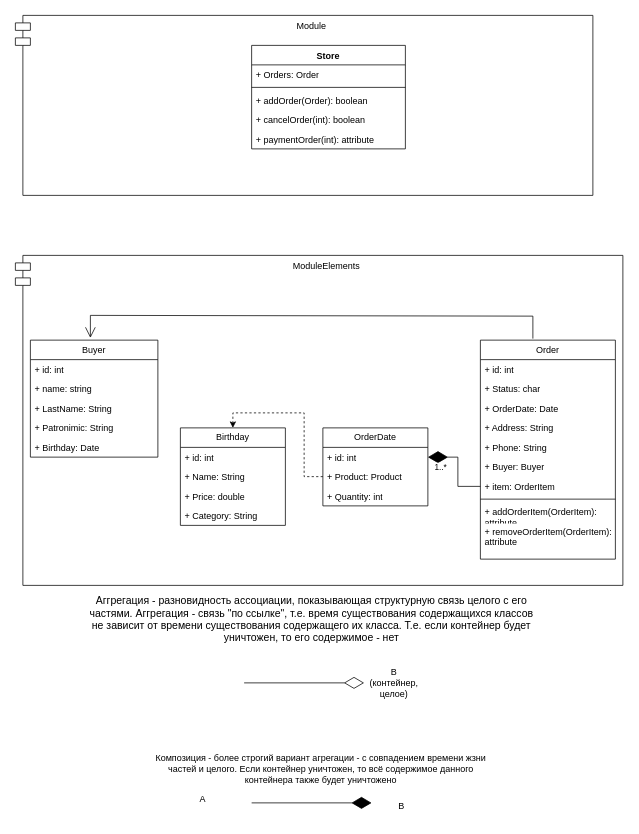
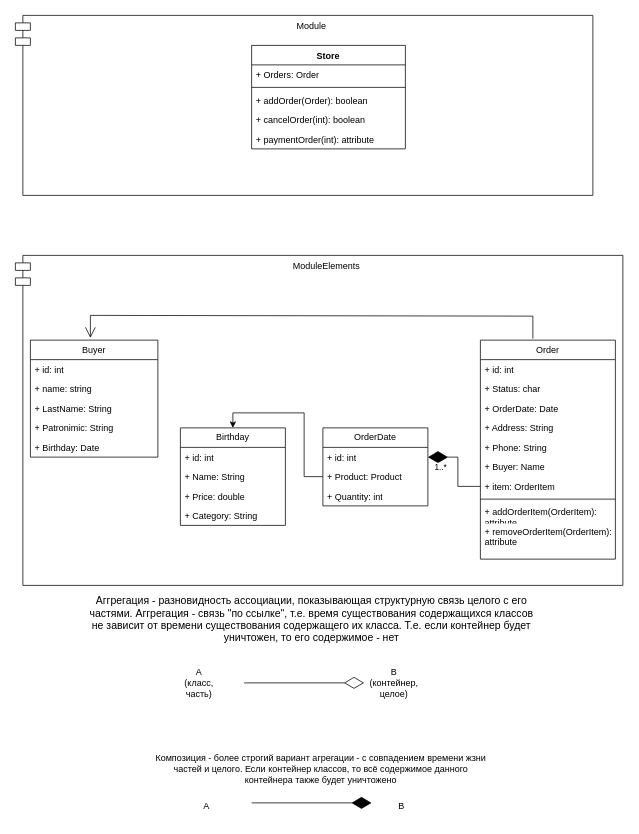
  <mxCell id="0" />
  <mxCell id="1" parent="0" />
  <mxCell id="2" value="Module" style="shape=module;align=left;spacingLeft=20;align=center;verticalAlign=top;whiteSpace=wrap;html=1;" vertex="1" parent="1"><mxGeometry x="20" y="20" width="770" height="240" as="geometry" /></mxCell>
  <mxCell id="3" value="ModuleElements&lt;br&gt;" style="shape=module;align=left;spacingLeft=20;align=center;verticalAlign=top;whiteSpace=wrap;html=1;" vertex="1" parent="1"><mxGeometry x="20" y="340" width="810" height="440" as="geometry" /></mxCell>
  <mxCell id="4" value="Buyer" style="swimlane;fontStyle=0;childLayout=stackLayout;horizontal=1;startSize=26;fillColor=none;horizontalStack=0;resizeParent=1;resizeParentMax=0;resizeLast=0;collapsible=1;marginBottom=0;whiteSpace=wrap;html=1;" vertex="1" parent="1"><mxGeometry x="40" y="453" width="170" height="156" as="geometry" /></mxCell>
  <mxCell id="5" value="+ id: int" style="text;strokeColor=none;fillColor=none;align=left;verticalAlign=top;spacingLeft=4;spacingRight=4;overflow=hidden;rotatable=0;points=[[0,0.5],[1,0.5]];portConstraint=eastwest;whiteSpace=wrap;html=1;" vertex="1" parent="4"><mxGeometry y="26" width="170" height="26" as="geometry" /></mxCell>
  <mxCell id="6" value="+ name: string" style="text;strokeColor=none;fillColor=none;align=left;verticalAlign=top;spacingLeft=4;spacingRight=4;overflow=hidden;rotatable=0;points=[[0,0.5],[1,0.5]];portConstraint=eastwest;whiteSpace=wrap;html=1;" vertex="1" parent="4"><mxGeometry y="52" width="170" height="26" as="geometry" /></mxCell>
  <mxCell id="7" value="+ LastName: String" style="text;strokeColor=none;fillColor=none;align=left;verticalAlign=top;spacingLeft=4;spacingRight=4;overflow=hidden;rotatable=0;points=[[0,0.5],[1,0.5]];portConstraint=eastwest;whiteSpace=wrap;html=1;" vertex="1" parent="4"><mxGeometry y="78" width="170" height="26" as="geometry" /></mxCell>
  <mxCell id="8" value="+ Patronimic: String" style="text;strokeColor=none;fillColor=none;align=left;verticalAlign=top;spacingLeft=4;spacingRight=4;overflow=hidden;rotatable=0;points=[[0,0.5],[1,0.5]];portConstraint=eastwest;whiteSpace=wrap;html=1;" vertex="1" parent="4"><mxGeometry y="104" width="170" height="26" as="geometry" /></mxCell>
  <mxCell id="9" value="+ Birthday: Date" style="text;strokeColor=none;fillColor=none;align=left;verticalAlign=top;spacingLeft=4;spacingRight=4;overflow=hidden;rotatable=0;points=[[0,0.5],[1,0.5]];portConstraint=eastwest;whiteSpace=wrap;html=1;" vertex="1" parent="4"><mxGeometry y="130" width="170" height="26" as="geometry" /></mxCell>
  <mxCell id="10" value="Birthday" style="swimlane;fontStyle=0;childLayout=stackLayout;horizontal=1;startSize=26;fillColor=none;horizontalStack=0;resizeParent=1;resizeParentMax=0;resizeLast=0;collapsible=1;marginBottom=0;whiteSpace=wrap;html=1;" vertex="1" parent="1"><mxGeometry x="240" y="570" width="140" height="130" as="geometry" /></mxCell>
  <mxCell id="11" value="+ id: int" style="text;strokeColor=none;fillColor=none;align=left;verticalAlign=top;spacingLeft=4;spacingRight=4;overflow=hidden;rotatable=0;points=[[0,0.5],[1,0.5]];portConstraint=eastwest;whiteSpace=wrap;html=1;" vertex="1" parent="10"><mxGeometry y="26" width="140" height="26" as="geometry" /></mxCell>
  <mxCell id="12" value="+ Name: String" style="text;strokeColor=none;fillColor=none;align=left;verticalAlign=top;spacingLeft=4;spacingRight=4;overflow=hidden;rotatable=0;points=[[0,0.5],[1,0.5]];portConstraint=eastwest;whiteSpace=wrap;html=1;" vertex="1" parent="10"><mxGeometry y="52" width="140" height="26" as="geometry" /></mxCell>
  <mxCell id="13" value="+ Price: double" style="text;strokeColor=none;fillColor=none;align=left;verticalAlign=top;spacingLeft=4;spacingRight=4;overflow=hidden;rotatable=0;points=[[0,0.5],[1,0.5]];portConstraint=eastwest;whiteSpace=wrap;html=1;" vertex="1" parent="10"><mxGeometry y="78" width="140" height="26" as="geometry" /></mxCell>
  <mxCell id="14" value="+ Category: String" style="text;strokeColor=none;fillColor=none;align=left;verticalAlign=top;spacingLeft=4;spacingRight=4;overflow=hidden;rotatable=0;points=[[0,0.5],[1,0.5]];portConstraint=eastwest;whiteSpace=wrap;html=1;" vertex="1" parent="10"><mxGeometry y="104" width="140" height="26" as="geometry" /></mxCell>
  <mxCell id="15" value="OrderDate" style="swimlane;fontStyle=0;childLayout=stackLayout;horizontal=1;startSize=26;fillColor=none;horizontalStack=0;resizeParent=1;resizeParentMax=0;resizeLast=0;collapsible=1;marginBottom=0;whiteSpace=wrap;html=1;" vertex="1" parent="1"><mxGeometry x="430" y="570" width="140" height="104" as="geometry" /></mxCell>
  <mxCell id="16" value="+ id: int" style="text;strokeColor=none;fillColor=none;align=left;verticalAlign=top;spacingLeft=4;spacingRight=4;overflow=hidden;rotatable=0;points=[[0,0.5],[1,0.5]];portConstraint=eastwest;whiteSpace=wrap;html=1;" vertex="1" parent="15"><mxGeometry y="26" width="140" height="26" as="geometry" /></mxCell>
  <mxCell id="17" value="+ Product: Product" style="text;strokeColor=none;fillColor=none;align=left;verticalAlign=top;spacingLeft=4;spacingRight=4;overflow=hidden;rotatable=0;points=[[0,0.5],[1,0.5]];portConstraint=eastwest;whiteSpace=wrap;html=1;" vertex="1" parent="15"><mxGeometry y="52" width="140" height="26" as="geometry" /></mxCell>
  <mxCell id="18" value="+ Quantity: int" style="text;strokeColor=none;fillColor=none;align=left;verticalAlign=top;spacingLeft=4;spacingRight=4;overflow=hidden;rotatable=0;points=[[0,0.5],[1,0.5]];portConstraint=eastwest;whiteSpace=wrap;html=1;" vertex="1" parent="15"><mxGeometry y="78" width="140" height="26" as="geometry" /></mxCell>
  <mxCell id="19" value="Order" style="swimlane;fontStyle=0;childLayout=stackLayout;horizontal=1;startSize=26;fillColor=none;horizontalStack=0;resizeParent=1;resizeParentMax=0;resizeLast=0;collapsible=1;marginBottom=0;whiteSpace=wrap;html=1;" vertex="1" parent="1"><mxGeometry x="640" y="453" width="180" height="292" as="geometry" /></mxCell>
  <mxCell id="20" value="+ id: int" style="text;strokeColor=none;fillColor=none;align=left;verticalAlign=top;spacingLeft=4;spacingRight=4;overflow=hidden;rotatable=0;points=[[0,0.5],[1,0.5]];portConstraint=eastwest;whiteSpace=wrap;html=1;" vertex="1" parent="19"><mxGeometry y="26" width="180" height="26" as="geometry" /></mxCell>
  <mxCell id="21" value="+ Status: char" style="text;strokeColor=none;fillColor=none;align=left;verticalAlign=top;spacingLeft=4;spacingRight=4;overflow=hidden;rotatable=0;points=[[0,0.5],[1,0.5]];portConstraint=eastwest;whiteSpace=wrap;html=1;" vertex="1" parent="19"><mxGeometry y="52" width="180" height="26" as="geometry" /></mxCell>
  <mxCell id="22" value="+ OrderDate: Date" style="text;strokeColor=none;fillColor=none;align=left;verticalAlign=top;spacingLeft=4;spacingRight=4;overflow=hidden;rotatable=0;points=[[0,0.5],[1,0.5]];portConstraint=eastwest;whiteSpace=wrap;html=1;" vertex="1" parent="19"><mxGeometry y="78" width="180" height="26" as="geometry" /></mxCell>
  <mxCell id="23" value="+ Address: String" style="text;strokeColor=none;fillColor=none;align=left;verticalAlign=top;spacingLeft=4;spacingRight=4;overflow=hidden;rotatable=0;points=[[0,0.5],[1,0.5]];portConstraint=eastwest;whiteSpace=wrap;html=1;" vertex="1" parent="19"><mxGeometry y="104" width="180" height="26" as="geometry" /></mxCell>
  <mxCell id="24" value="+ Phone: String" style="text;strokeColor=none;fillColor=none;align=left;verticalAlign=top;spacingLeft=4;spacingRight=4;overflow=hidden;rotatable=0;points=[[0,0.5],[1,0.5]];portConstraint=eastwest;whiteSpace=wrap;html=1;" vertex="1" parent="19"><mxGeometry y="130" width="180" height="26" as="geometry" /></mxCell>
- <mxCell id="25" value="+ Buyer: Buyer" style="text;strokeColor=none;fillColor=none;align=left;verticalAlign=top;spacingLeft=4;spacingRight=4;overflow=hidden;rotatable=0;points=[[0,0.5],[1,0.5]];portConstraint=eastwest;whiteSpace=wrap;html=1;" vertex="1" parent="19"><mxGeometry y="156" width="180" height="26" as="geometry" /></mxCell>
+ <mxCell id="25" value="+ Buyer: Name" style="text;strokeColor=none;fillColor=none;align=left;verticalAlign=top;spacingLeft=4;spacingRight=4;overflow=hidden;rotatable=0;points=[[0,0.5],[1,0.5]];portConstraint=eastwest;whiteSpace=wrap;html=1;" vertex="1" parent="19"><mxGeometry y="156" width="180" height="26" as="geometry" /></mxCell>
  <mxCell id="26" value="+ item: OrderItem" style="text;strokeColor=none;fillColor=none;align=left;verticalAlign=top;spacingLeft=4;spacingRight=4;overflow=hidden;rotatable=0;points=[[0,0.5],[1,0.5]];portConstraint=eastwest;whiteSpace=wrap;html=1;" vertex="1" parent="19"><mxGeometry y="182" width="180" height="26" as="geometry" /></mxCell>
  <mxCell id="27" value="" style="endArrow=open;endFill=1;endSize=12;html=1;rounded=0;" edge="1" parent="19"><mxGeometry width="160" relative="1" as="geometry"><mxPoint x="70" y="-2" as="sourcePoint" /><mxPoint x="-520" y="-3" as="targetPoint" /><Array as="points"><mxPoint x="70" y="-32" /><mxPoint x="-520" y="-33" /></Array></mxGeometry></mxCell>
  <mxCell id="28" value="" style="line;strokeWidth=1;fillColor=none;align=left;verticalAlign=middle;spacingTop=-1;spacingLeft=3;spacingRight=3;rotatable=0;labelPosition=right;points=[];portConstraint=eastwest;strokeColor=inherit;" vertex="1" parent="19"><mxGeometry y="208" width="180" height="8" as="geometry" /></mxCell>
  <mxCell id="29" value="+ addOrderItem(OrderItem): attribute" style="text;strokeColor=none;fillColor=none;align=left;verticalAlign=top;spacingLeft=4;spacingRight=4;overflow=hidden;rotatable=0;points=[[0,0.5],[1,0.5]];portConstraint=eastwest;whiteSpace=wrap;html=1;" vertex="1" parent="19"><mxGeometry y="216" width="180" height="26" as="geometry" /></mxCell>
  <mxCell id="30" value="+ removeOrderItem(OrderItem): attribute" style="text;strokeColor=none;fillColor=none;align=left;verticalAlign=top;spacingLeft=4;spacingRight=4;overflow=hidden;rotatable=0;points=[[0,0.5],[1,0.5]];portConstraint=eastwest;whiteSpace=wrap;html=1;" vertex="1" parent="19"><mxGeometry y="242" width="180" height="50" as="geometry" /></mxCell>
- <mxCell id="31" style="edgeStyle=orthogonalEdgeStyle;rounded=0;orthogonalLoop=1;jettySize=auto;html=1;exitX=0;exitY=0.5;exitDx=0;exitDy=0;entryX=0.5;entryY=0;entryDx=0;entryDy=0;dashed=1;" edge="1" parent="1" source="17" target="10"><mxGeometry relative="1" as="geometry" /></mxCell>
+ <mxCell id="31" style="edgeStyle=orthogonalEdgeStyle;rounded=0;orthogonalLoop=1;jettySize=auto;html=1;exitX=0;exitY=0.5;exitDx=0;exitDy=0;entryX=0.5;entryY=0;entryDx=0;entryDy=0;" edge="1" parent="1" source="17" target="10"><mxGeometry relative="1" as="geometry" /></mxCell>
+ <mxCell id="32" value="A &lt;br&gt;(класс, часть)" style="text;html=1;strokeColor=none;fillColor=none;align=center;verticalAlign=middle;whiteSpace=wrap;rounded=0;" vertex="1" parent="1"><mxGeometry x="235" y="890" width="60" height="40" as="geometry" /></mxCell>
  <mxCell id="33" value="&lt;font style=&quot;font-size: 14px;&quot;&gt;Аггрегация - разновидность ассоциации, показывающая структурную связь целого с его частями. Аггрегация - связь &quot;по ссылке&quot;, т.е. время существования содержащихся классов не зависит от времени существования содержащего их класса. Т.е. если контейнер будет уничтожен, то его содержимое - нет&lt;/font&gt;" style="text;html=1;strokeColor=none;fillColor=none;align=center;verticalAlign=middle;whiteSpace=wrap;rounded=0;" vertex="1" parent="1"><mxGeometry x="115" y="790" width="600" height="70" as="geometry" /></mxCell>
  <mxCell id="34" value="В (контейнер, целое)" style="text;html=1;strokeColor=none;fillColor=none;align=center;verticalAlign=middle;whiteSpace=wrap;rounded=0;" vertex="1" parent="1"><mxGeometry x="495" y="890" width="60" height="40" as="geometry" /></mxCell>
  <mxCell id="35" value="" style="endArrow=diamondThin;endFill=0;endSize=24;html=1;rounded=0;" edge="1" parent="1"><mxGeometry width="160" relative="1" as="geometry"><mxPoint x="325" y="910" as="sourcePoint" /><mxPoint x="485" y="910" as="targetPoint" /></mxGeometry></mxCell>
- <mxCell id="36" value="A" style="text;html=1;strokeColor=none;fillColor=none;align=center;verticalAlign=middle;whiteSpace=wrap;rounded=0;" vertex="1" parent="1"><mxGeometry x="240" y="1050" width="60" height="30" as="geometry" /></mxCell>
- <mxCell id="37" value="Композиция - более строгий вариант агрегации - с совпадением времени жзни частей и целого. Если контейнер уничтожен, то всё содержимое данного контейнера также будет уничтожено" style="text;html=1;strokeColor=none;fillColor=none;align=center;verticalAlign=middle;whiteSpace=wrap;rounded=0;" vertex="1" parent="1"><mxGeometry x="200" y="1010" width="455" height="30" as="geometry" /></mxCell>
+ <mxCell id="36" value="A" style="text;html=1;strokeColor=none;fillColor=none;align=center;verticalAlign=middle;whiteSpace=wrap;rounded=0;" vertex="1" parent="1"><mxGeometry x="245" y="1060" width="60" height="30" as="geometry" /></mxCell>
+ <mxCell id="37" value="Композиция - более строгий вариант агрегации - с совпадением времени жзни частей и целого. Если контейнер классов, то всё содержимое данного контейнера также будет уничтожено" style="text;html=1;strokeColor=none;fillColor=none;align=center;verticalAlign=middle;whiteSpace=wrap;rounded=0;" vertex="1" parent="1"><mxGeometry x="200" y="1010" width="455" height="30" as="geometry" /></mxCell>
  <mxCell id="38" value="В" style="text;html=1;strokeColor=none;fillColor=none;align=center;verticalAlign=middle;whiteSpace=wrap;rounded=0;" vertex="1" parent="1"><mxGeometry x="505" y="1060" width="60" height="30" as="geometry" /></mxCell>
  <mxCell id="39" value="" style="endArrow=diamondThin;endFill=1;endSize=24;html=1;rounded=0;" edge="1" parent="1"><mxGeometry width="160" relative="1" as="geometry"><mxPoint x="335" y="1070" as="sourcePoint" /><mxPoint x="495" y="1070" as="targetPoint" /></mxGeometry></mxCell>
  <mxCell id="40" value="" style="endArrow=diamondThin;endFill=1;endSize=24;html=1;rounded=0;entryX=1;entryY=0.5;entryDx=0;entryDy=0;exitX=0;exitY=0.5;exitDx=0;exitDy=0;" edge="1" parent="1" source="26" target="16"><mxGeometry width="160" relative="1" as="geometry"><mxPoint x="639" y="627" as="sourcePoint" /><mxPoint x="590" y="609" as="targetPoint" /><Array as="points"><mxPoint x="610" y="648" /><mxPoint x="610" y="609" /></Array></mxGeometry></mxCell>
  <mxCell id="41" value="1..*" style="edgeLabel;html=1;align=center;verticalAlign=middle;resizable=0;points=[];" vertex="1" connectable="0" parent="40"><mxGeometry x="0.711" y="2" relative="1" as="geometry"><mxPoint y="11" as="offset" /></mxGeometry></mxCell>
  <mxCell id="42" value="Store" style="swimlane;fontStyle=1;align=center;verticalAlign=top;childLayout=stackLayout;horizontal=1;startSize=26;horizontalStack=0;resizeParent=1;resizeParentMax=0;resizeLast=0;collapsible=1;marginBottom=0;whiteSpace=wrap;html=1;" vertex="1" parent="1"><mxGeometry x="335" y="60" width="205" height="138" as="geometry" /></mxCell>
  <mxCell id="43" value="+ Orders: Order" style="text;strokeColor=none;fillColor=none;align=left;verticalAlign=top;spacingLeft=4;spacingRight=4;overflow=hidden;rotatable=0;points=[[0,0.5],[1,0.5]];portConstraint=eastwest;whiteSpace=wrap;html=1;" vertex="1" parent="42"><mxGeometry y="26" width="205" height="26" as="geometry" /></mxCell>
  <mxCell id="44" value="" style="line;strokeWidth=1;fillColor=none;align=left;verticalAlign=middle;spacingTop=-1;spacingLeft=3;spacingRight=3;rotatable=0;labelPosition=right;points=[];portConstraint=eastwest;strokeColor=inherit;" vertex="1" parent="42"><mxGeometry y="52" width="205" height="8" as="geometry" /></mxCell>
  <mxCell id="45" value="+ addOrder(Order): boolean" style="text;strokeColor=none;fillColor=none;align=left;verticalAlign=top;spacingLeft=4;spacingRight=4;overflow=hidden;rotatable=0;points=[[0,0.5],[1,0.5]];portConstraint=eastwest;whiteSpace=wrap;html=1;" vertex="1" parent="42"><mxGeometry y="60" width="205" height="26" as="geometry" /></mxCell>
  <mxCell id="46" value="+ cancelOrder(int): boolean" style="text;strokeColor=none;fillColor=none;align=left;verticalAlign=top;spacingLeft=4;spacingRight=4;overflow=hidden;rotatable=0;points=[[0,0.5],[1,0.5]];portConstraint=eastwest;whiteSpace=wrap;html=1;" vertex="1" parent="42"><mxGeometry y="86" width="205" height="26" as="geometry" /></mxCell>
  <mxCell id="47" value="+ paymentOrder(int): attribute" style="text;strokeColor=none;fillColor=none;align=left;verticalAlign=top;spacingLeft=4;spacingRight=4;overflow=hidden;rotatable=0;points=[[0,0.5],[1,0.5]];portConstraint=eastwest;whiteSpace=wrap;html=1;" vertex="1" parent="42"><mxGeometry y="112" width="205" height="26" as="geometry" /></mxCell>
